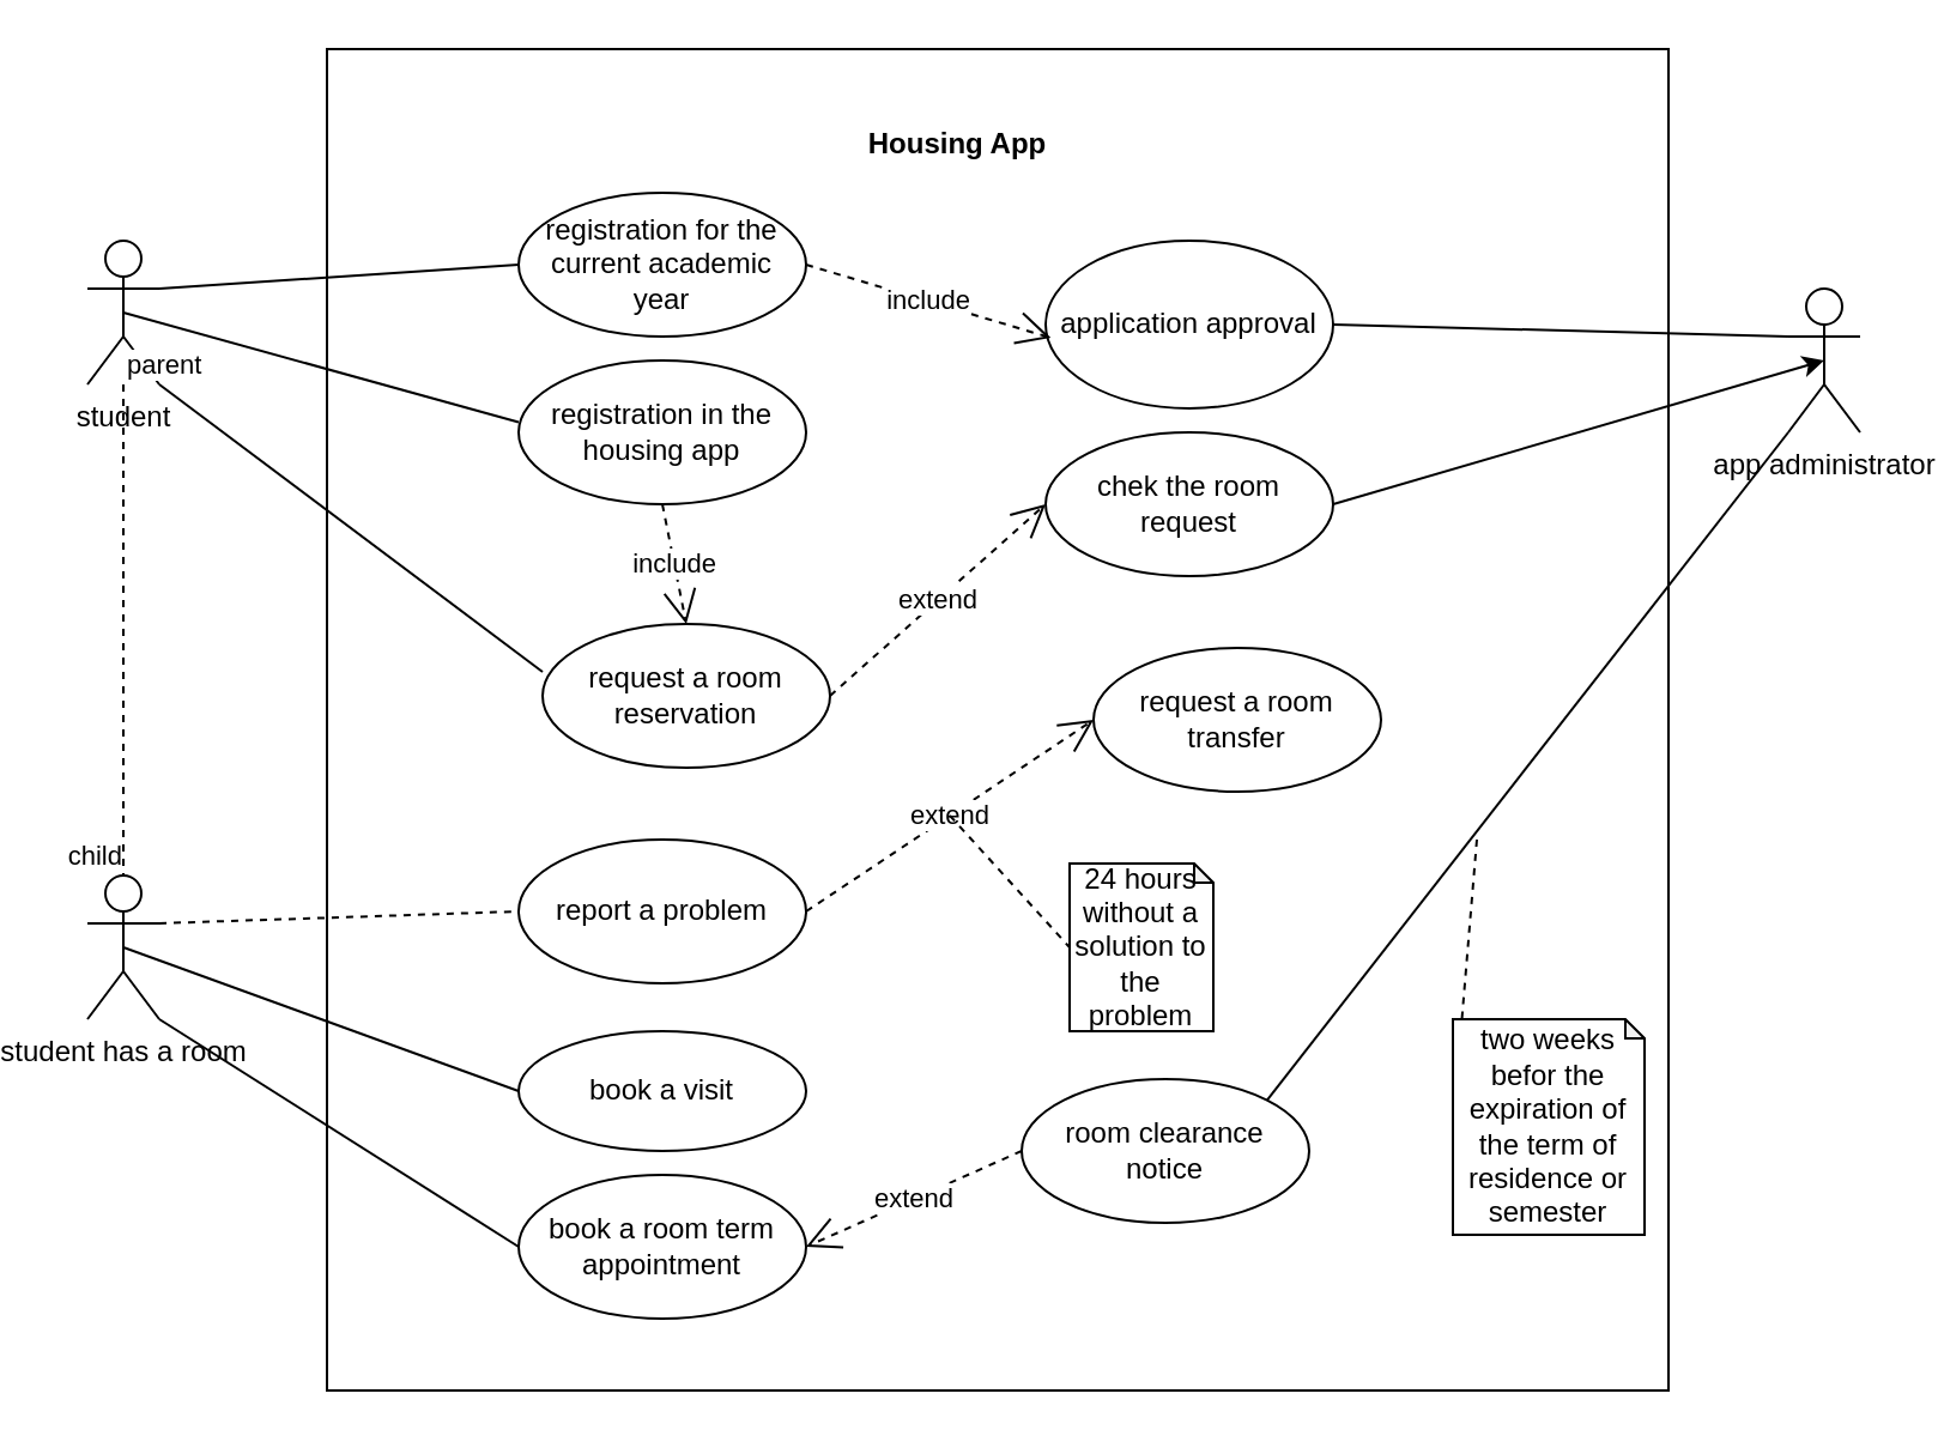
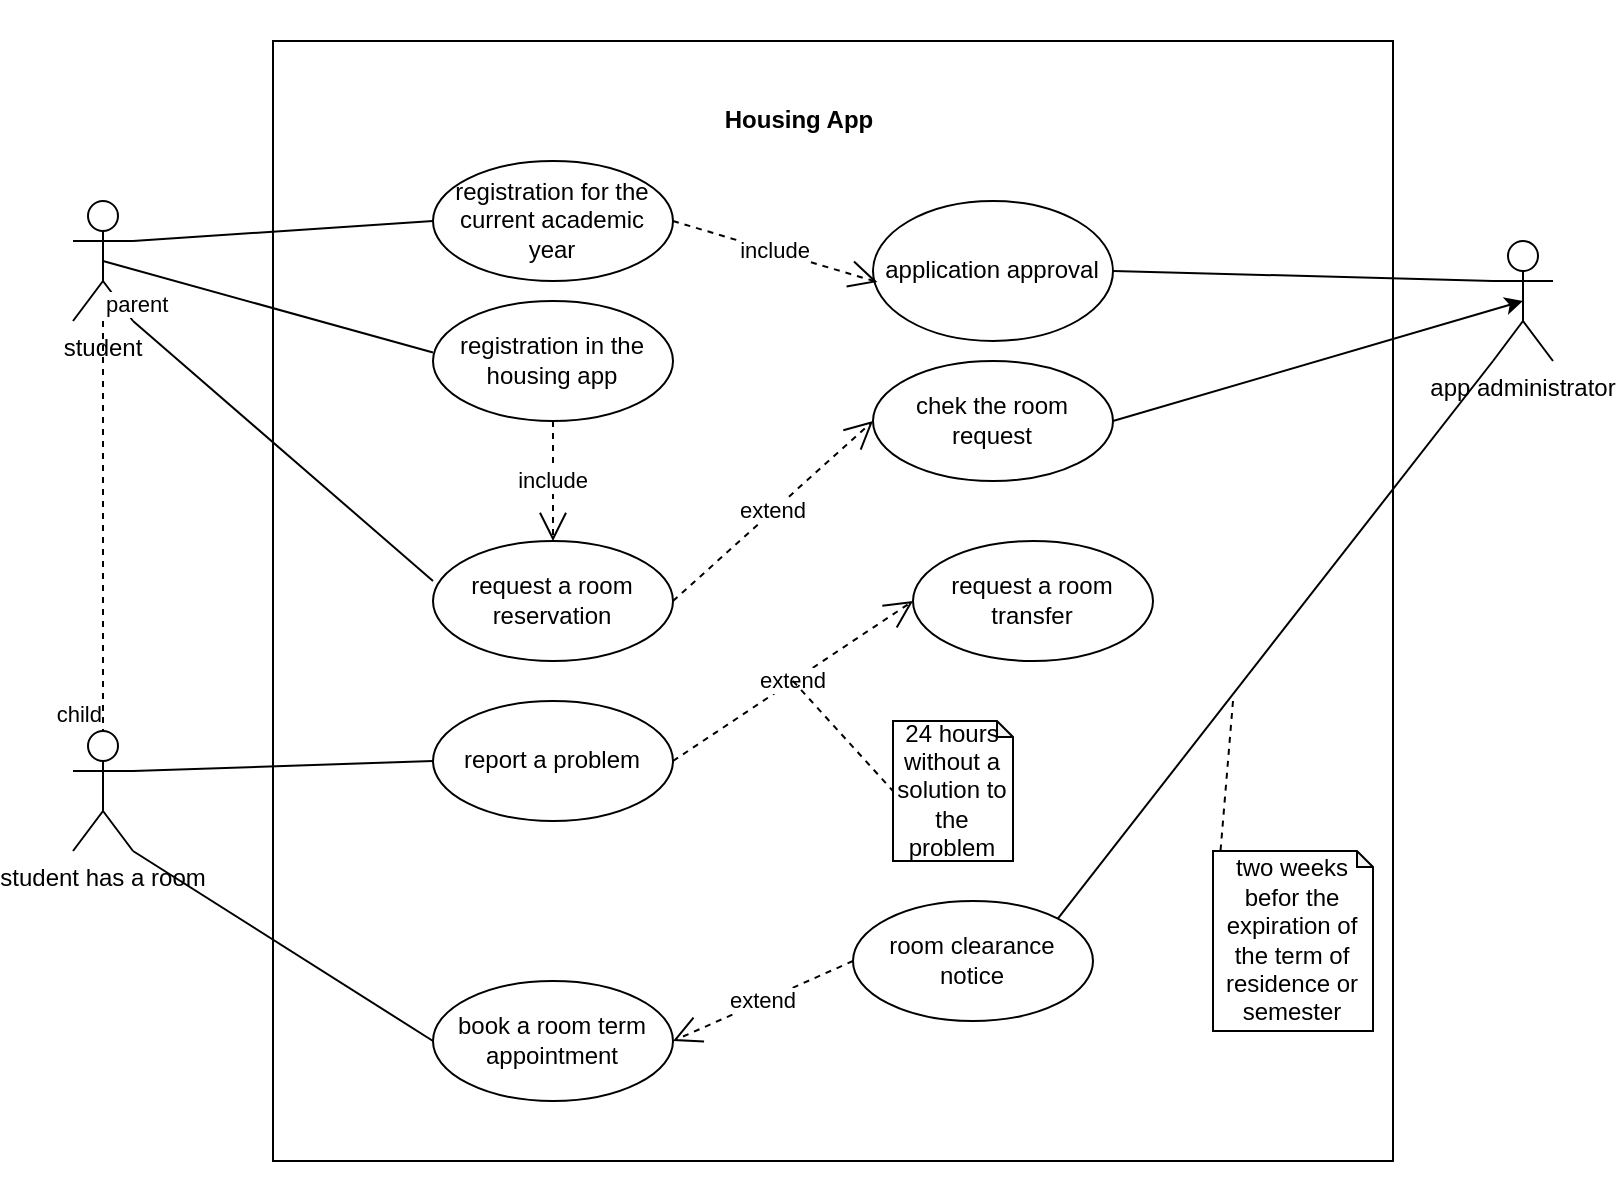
  <mxCell id="0" />
  <mxCell id="1" parent="0" />
  <mxCell id="2" value="student" style="shape=umlActor;verticalLabelPosition=bottom;verticalAlign=top;html=1;outlineConnect=0;" parent="1" vertex="1"><mxGeometry x="20" y="100" width="30" height="60" as="geometry" /></mxCell>
  <mxCell id="3" value="" style="whiteSpace=wrap;html=1;aspect=fixed;" parent="1" vertex="1"><mxGeometry x="120" y="20" width="560" height="560" as="geometry" /></mxCell>
  <mxCell id="4" value="student has a room" style="shape=umlActor;verticalLabelPosition=bottom;verticalAlign=top;html=1;outlineConnect=0;" parent="1" vertex="1"><mxGeometry x="20" y="365" width="30" height="60" as="geometry" /></mxCell>
  <mxCell id="5" value="registration for the current academic year" style="ellipse;whiteSpace=wrap;html=1;" parent="1" vertex="1"><mxGeometry x="200" y="80" width="120" height="60" as="geometry" /></mxCell>
  <mxCell id="6" value="registration in the housing app" style="ellipse;whiteSpace=wrap;html=1;" parent="1" vertex="1"><mxGeometry x="200" y="150" width="120" height="60" as="geometry" /></mxCell>
  <mxCell id="7" value="" style="endArrow=none;html=1;rounded=0;entryX=0;entryY=0.429;entryDx=0;entryDy=0;entryPerimeter=0;exitX=0.5;exitY=0.5;exitDx=0;exitDy=0;exitPerimeter=0;" parent="1" source="2" target="6" edge="1"><mxGeometry width="50" height="50" relative="1" as="geometry"><mxPoint x="100" y="210" as="sourcePoint" /><mxPoint x="150" y="160" as="targetPoint" /></mxGeometry></mxCell>
- <mxCell id="8" value="request a room reservation" style="ellipse;whiteSpace=wrap;html=1;" parent="1" vertex="1"><mxGeometry x="210" y="260" width="120" height="60" as="geometry" /></mxCell>
+ <mxCell id="8" value="request a room reservation" style="ellipse;whiteSpace=wrap;html=1;" parent="1" vertex="1"><mxGeometry x="200" y="270" width="120" height="60" as="geometry" /></mxCell>
  <mxCell id="9" value="" style="endArrow=none;html=1;rounded=0;entryX=0;entryY=0.333;entryDx=0;entryDy=0;entryPerimeter=0;exitX=1;exitY=1;exitDx=0;exitDy=0;exitPerimeter=0;" parent="1" source="2" target="8" edge="1"><mxGeometry width="50" height="50" relative="1" as="geometry"><mxPoint x="120" y="250" as="sourcePoint" /><mxPoint x="170" y="200" as="targetPoint" /></mxGeometry></mxCell>
  <mxCell id="10" value="" style="endArrow=none;html=1;edgeStyle=orthogonalEdgeStyle;rounded=0;entryX=0.5;entryY=0;entryDx=0;entryDy=0;entryPerimeter=0;dashed=1;" parent="1" source="2" target="4" edge="1"><mxGeometry relative="1" as="geometry"><mxPoint x="-50" y="249.66" as="sourcePoint" /><mxPoint x="110" y="249.66" as="targetPoint" /></mxGeometry></mxCell>
  <mxCell id="11" value="parent" style="edgeLabel;resizable=0;html=1;align=left;verticalAlign=bottom;" parent="10" connectable="0" vertex="1"><mxGeometry x="-1" relative="1" as="geometry" /></mxCell>
  <mxCell id="12" value="child" style="edgeLabel;resizable=0;html=1;align=right;verticalAlign=bottom;" parent="10" connectable="0" vertex="1"><mxGeometry x="1" relative="1" as="geometry" /></mxCell>
  <mxCell id="13" value="" style="endArrow=none;html=1;rounded=0;entryX=0;entryY=0.5;entryDx=0;entryDy=0;exitX=1;exitY=0.333;exitDx=0;exitDy=0;exitPerimeter=0;" parent="1" source="2" target="5" edge="1"><mxGeometry width="50" height="50" relative="1" as="geometry"><mxPoint x="130" y="10" as="sourcePoint" /><mxPoint x="295" y="56" as="targetPoint" /></mxGeometry></mxCell>
  <mxCell id="14" value="include" style="endArrow=open;endSize=12;dashed=1;html=1;rounded=0;exitX=0.5;exitY=1;exitDx=0;exitDy=0;entryX=0.5;entryY=0;entryDx=0;entryDy=0;" parent="1" source="6" target="8" edge="1"><mxGeometry width="160" relative="1" as="geometry"><mxPoint x="120" y="370" as="sourcePoint" /><mxPoint x="280" y="370" as="targetPoint" /></mxGeometry></mxCell>
  <mxCell id="15" value="report a problem" style="ellipse;whiteSpace=wrap;html=1;" parent="1" vertex="1"><mxGeometry x="200" y="350" width="120" height="60" as="geometry" /></mxCell>
- <mxCell id="16" value="" style="endArrow=none;html=1;rounded=0;entryX=0;entryY=0.5;entryDx=0;entryDy=0;exitX=1;exitY=0.333;exitDx=0;exitDy=0;exitPerimeter=0;dashed=1;" parent="1" source="4" target="15" edge="1"><mxGeometry width="50" height="50" relative="1" as="geometry"><mxPoint x="140" y="400" as="sourcePoint" /><mxPoint x="290" y="390" as="targetPoint" /></mxGeometry></mxCell>
- <mxCell id="17" value="book a visit" style="ellipse;whiteSpace=wrap;html=1;" parent="1" vertex="1"><mxGeometry x="200" y="430" width="120" height="50" as="geometry" /></mxCell>
- <mxCell id="18" value="" style="endArrow=none;html=1;rounded=0;entryX=0;entryY=0.5;entryDx=0;entryDy=0;exitX=0.5;exitY=0.5;exitDx=0;exitDy=0;exitPerimeter=0;" parent="1" source="4" target="17" edge="1"><mxGeometry width="50" height="50" relative="1" as="geometry"><mxPoint x="130" y="460" as="sourcePoint" /><mxPoint x="280" y="450" as="targetPoint" /></mxGeometry></mxCell>
+ <mxCell id="16" value="" style="endArrow=none;html=1;rounded=0;entryX=0;entryY=0.5;entryDx=0;entryDy=0;exitX=1;exitY=0.333;exitDx=0;exitDy=0;exitPerimeter=0;" parent="1" source="4" target="15" edge="1"><mxGeometry width="50" height="50" relative="1" as="geometry"><mxPoint x="140" y="400" as="sourcePoint" /><mxPoint x="290" y="390" as="targetPoint" /></mxGeometry></mxCell>
  <mxCell id="19" value="book a room term appointment" style="ellipse;whiteSpace=wrap;html=1;" parent="1" vertex="1"><mxGeometry x="200" y="490" width="120" height="60" as="geometry" /></mxCell>
  <mxCell id="20" value="" style="endArrow=none;html=1;rounded=0;entryX=0;entryY=0.5;entryDx=0;entryDy=0;exitX=1;exitY=1;exitDx=0;exitDy=0;exitPerimeter=0;" parent="1" source="4" target="19" edge="1"><mxGeometry width="50" height="50" relative="1" as="geometry"><mxPoint x="130" y="600" as="sourcePoint" /><mxPoint x="280" y="590" as="targetPoint" /></mxGeometry></mxCell>
  <mxCell id="21" value="chek the room request" style="ellipse;whiteSpace=wrap;html=1;" parent="1" vertex="1"><mxGeometry x="420" y="180" width="120" height="60" as="geometry" /></mxCell>
  <mxCell id="22" value="application approval" style="ellipse;whiteSpace=wrap;html=1;" parent="1" vertex="1"><mxGeometry x="420" y="100" width="120" height="70" as="geometry" /></mxCell>
  <mxCell id="23" value="app administrator" style="shape=umlActor;verticalLabelPosition=bottom;verticalAlign=top;html=1;outlineConnect=0;" parent="1" vertex="1"><mxGeometry x="730" y="120" width="30" height="60" as="geometry" /></mxCell>
  <mxCell id="24" value="" style="endArrow=none;html=1;rounded=0;entryX=0;entryY=0.333;entryDx=0;entryDy=0;entryPerimeter=0;exitX=1;exitY=0.5;exitDx=0;exitDy=0;" parent="1" source="22" target="23" edge="1"><mxGeometry width="50" height="50" relative="1" as="geometry"><mxPoint x="510" y="350" as="sourcePoint" /><mxPoint x="660" y="480" as="targetPoint" /></mxGeometry></mxCell>
  <mxCell id="25" value="" style="endArrow=classic;html=1;rounded=0;entryX=0.5;entryY=0.5;entryDx=0;entryDy=0;entryPerimeter=0;exitX=1;exitY=0.5;exitDx=0;exitDy=0;" parent="1" source="21" target="23" edge="1"><mxGeometry width="50" height="50" relative="1" as="geometry"><mxPoint x="510" y="300" as="sourcePoint" /><mxPoint x="660" y="430" as="targetPoint" /></mxGeometry></mxCell>
  <mxCell id="26" value="include" style="endArrow=open;endSize=12;dashed=1;html=1;rounded=0;exitX=1;exitY=0.5;exitDx=0;exitDy=0;entryX=0.018;entryY=0.579;entryDx=0;entryDy=0;entryPerimeter=0;" parent="1" source="5" target="22" edge="1"><mxGeometry width="160" relative="1" as="geometry"><mxPoint x="360" y="-40" as="sourcePoint" /><mxPoint x="360" y="20" as="targetPoint" /></mxGeometry></mxCell>
  <mxCell id="27" value="extend" style="endArrow=open;endSize=12;dashed=1;html=1;rounded=0;exitX=1;exitY=0.5;exitDx=0;exitDy=0;entryX=0;entryY=0.5;entryDx=0;entryDy=0;" parent="1" source="8" target="21" edge="1"><mxGeometry width="160" relative="1" as="geometry"><mxPoint x="430" y="300" as="sourcePoint" /><mxPoint x="430" y="360" as="targetPoint" /></mxGeometry></mxCell>
  <mxCell id="28" value="request a room transfer" style="ellipse;whiteSpace=wrap;html=1;" parent="1" vertex="1"><mxGeometry x="440" y="270" width="120" height="60" as="geometry" /></mxCell>
  <mxCell id="29" value="extend" style="endArrow=open;endSize=12;dashed=1;html=1;rounded=0;exitX=1;exitY=0.5;exitDx=0;exitDy=0;entryX=0;entryY=0.5;entryDx=0;entryDy=0;" parent="1" source="15" target="28" edge="1"><mxGeometry width="160" relative="1" as="geometry"><mxPoint x="360" y="360" as="sourcePoint" /><mxPoint x="360" y="420" as="targetPoint" /><mxPoint as="offset" /></mxGeometry></mxCell>
  <mxCell id="30" value="24 hours without a solution to the problem" style="shape=note;whiteSpace=wrap;html=1;backgroundOutline=1;darkOpacity=0.05;size=8;" parent="1" vertex="1"><mxGeometry x="430" y="360" width="60" height="70" as="geometry" /></mxCell>
  <mxCell id="31" value="" style="endArrow=none;dashed=1;html=1;rounded=0;entryX=0;entryY=0.5;entryDx=0;entryDy=0;entryPerimeter=0;" parent="1" target="30" edge="1"><mxGeometry width="50" height="50" relative="1" as="geometry"><mxPoint x="380" y="340" as="sourcePoint" /><mxPoint x="380" y="280" as="targetPoint" /><Array as="points" /></mxGeometry></mxCell>
  <mxCell id="32" value="room clearance notice" style="ellipse;whiteSpace=wrap;html=1;" parent="1" vertex="1"><mxGeometry x="410" y="450" width="120" height="60" as="geometry" /></mxCell>
  <mxCell id="33" value="" style="endArrow=none;html=1;rounded=0;entryX=0;entryY=1;entryDx=0;entryDy=0;entryPerimeter=0;exitX=1;exitY=0;exitDx=0;exitDy=0;" parent="1" source="32" target="23" edge="1"><mxGeometry width="50" height="50" relative="1" as="geometry"><mxPoint x="670" y="320" as="sourcePoint" /><mxPoint x="775" y="300" as="targetPoint" /></mxGeometry></mxCell>
  <mxCell id="34" value="extend" style="endArrow=open;endSize=12;dashed=1;html=1;rounded=0;exitX=0;exitY=0.5;exitDx=0;exitDy=0;entryX=1;entryY=0.5;entryDx=0;entryDy=0;" parent="1" source="32" target="19" edge="1"><mxGeometry width="160" relative="1" as="geometry"><mxPoint x="390" y="530" as="sourcePoint" /><mxPoint x="490" y="440" as="targetPoint" /></mxGeometry></mxCell>
  <mxCell id="35" value="" style="endArrow=none;dashed=1;html=1;rounded=0;entryX=0;entryY=0.5;entryDx=0;entryDy=0;entryPerimeter=0;" parent="1" target="36" edge="1"><mxGeometry width="50" height="50" relative="1" as="geometry"><mxPoint x="600" y="350" as="sourcePoint" /><mxPoint x="590" y="450" as="targetPoint" /><Array as="points" /></mxGeometry></mxCell>
  <mxCell id="36" value="two weeks befor the expiration of the term of residence or semester" style="shape=note;whiteSpace=wrap;html=1;backgroundOutline=1;darkOpacity=0.05;size=8;" parent="1" vertex="1"><mxGeometry x="590" y="425" width="80" height="90" as="geometry" /></mxCell>
  <mxCell id="37" value="Housing App" style="text;align=center;fontStyle=1;verticalAlign=middle;spacingLeft=3;spacingRight=3;strokeColor=none;rotatable=0;points=[[0,0.5],[1,0.5]];portConstraint=eastwest;html=1;" parent="1" vertex="1"><mxGeometry x="335" y="40" width="95" height="40" as="geometry" /></mxCell>
